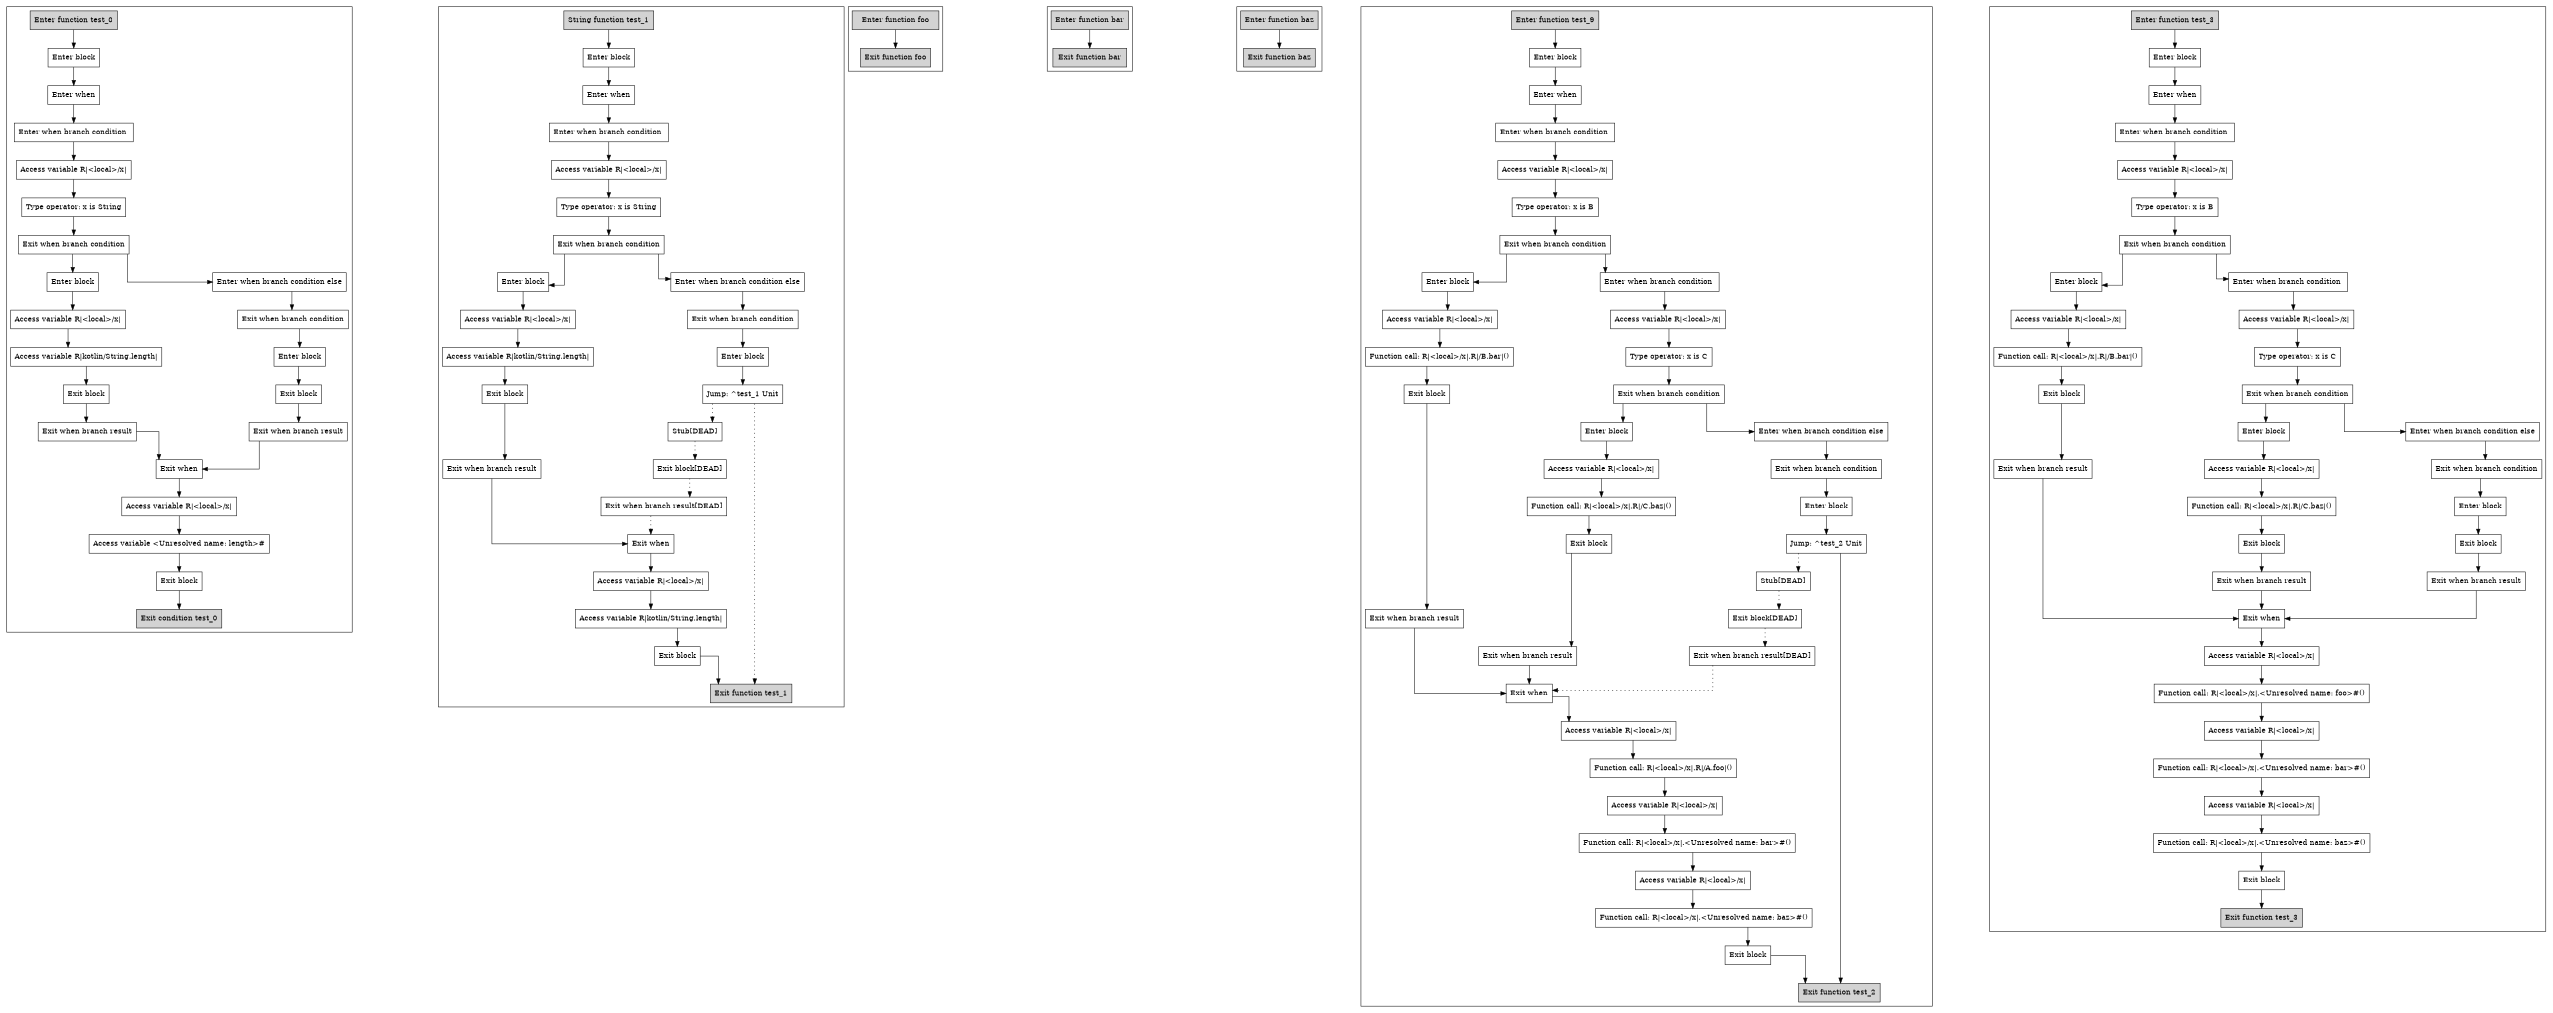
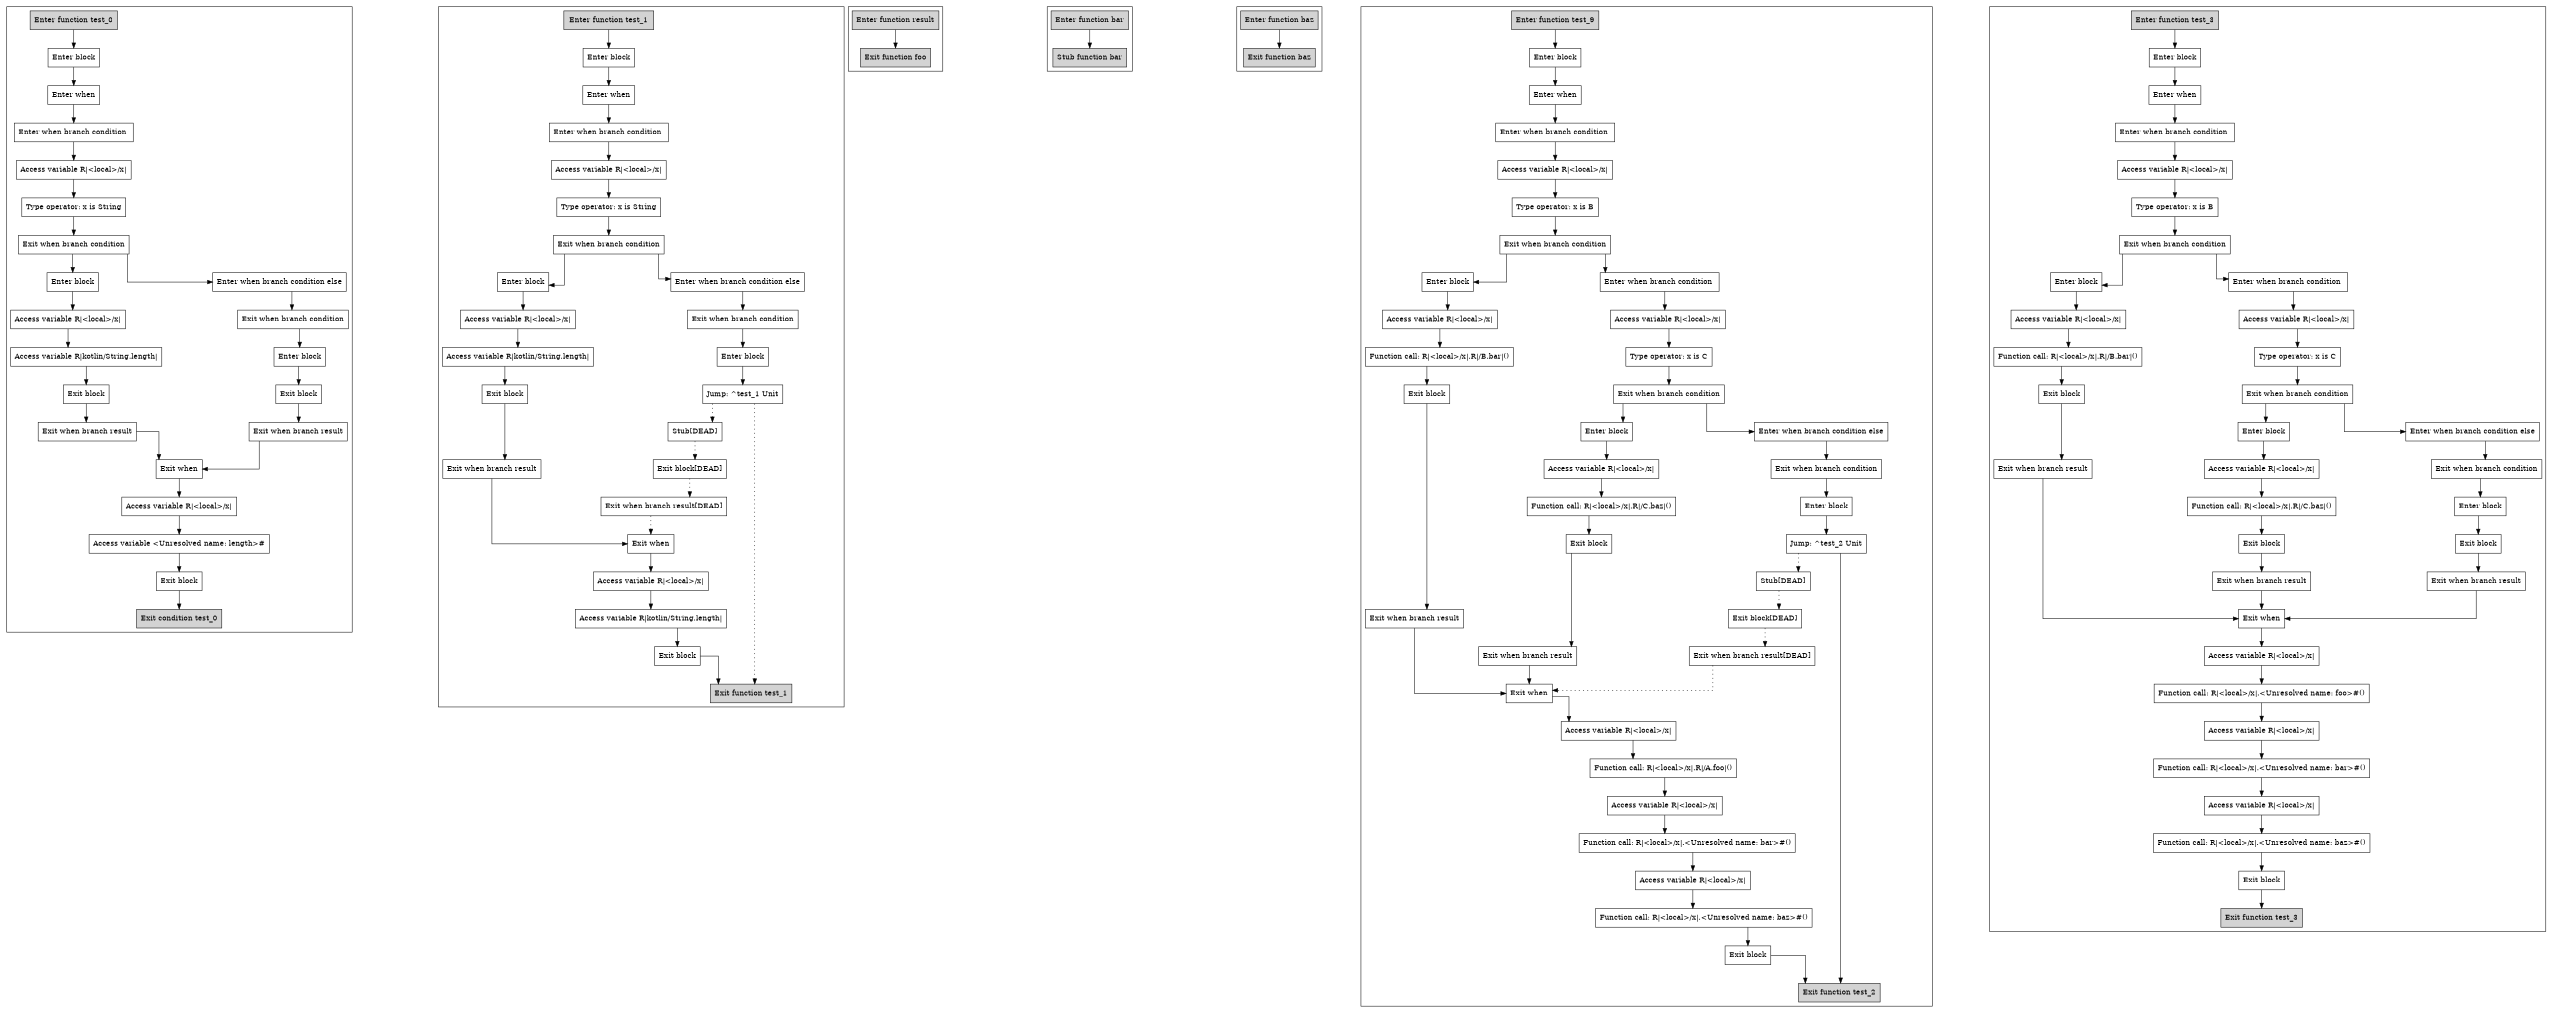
  digraph {
    nodesep=3
    splines=ortho
    node [shape=box]
    n1 [label="Enter function test_0" style=filled]
    n2 [label="Enter block"]
    n3 [label="Enter when"]
    n4 [label="Enter when branch condition "]
    n5 [label="Access variable R|<local>/x|"]
    n6 [label="Type operator: x is String"]
    n7 [label="Exit when branch condition"]
    n8 [label="Enter block"]
    n9 [label="Enter when branch condition else"]
    n10 [label="Access variable R|<local>/x|"]
    n11 [label="Access variable R|kotlin/String.length|"]
    n12 [label="Exit block"]
    n13 [label="Exit when branch result"]
    n14 [label="Exit when"]
    n15 [label="Exit when branch condition"]
    n16 [label="Enter block"]
    n17 [label="Exit block"]
    n18 [label="Exit when branch result"]
    n19 [label="Access variable R|<local>/x|"]
    n20 [label="Access variable <Unresolved name: length>#"]
    n21 [label="Exit block"]
    n22 [label="Exit condition test_0" style=filled]
-   n23 [label="String function test_1" style=filled]
+   n23 [label="Enter function test_1" style=filled]
    n24 [label="Enter block"]
    n25 [label="Enter when"]
    n26 [label="Enter when branch condition "]
    n27 [label="Access variable R|<local>/x|"]
    n28 [label="Type operator: x is String"]
    n29 [label="Exit when branch condition"]
    n30 [label="Enter block"]
    n31 [label="Enter when branch condition else"]
    n32 [label="Access variable R|<local>/x|"]
    n33 [label="Access variable R|kotlin/String.length|"]
    n34 [label="Exit block"]
    n35 [label="Exit when branch result"]
    n36 [label="Exit when"]
    n37 [label="Exit when branch condition"]
    n38 [label="Enter block"]
    n39 [label="Jump: ^test_1 Unit"]
    n40 [label="Stub[DEAD]"]
    n41 [label="Exit function test_1" style=filled]
    n42 [label="Exit block[DEAD]"]
    n43 [label="Exit when branch result[DEAD]"]
    n44 [label="Access variable R|<local>/x|"]
    n45 [label="Access variable R|kotlin/String.length|"]
    n46 [label="Exit block"]
-   n47 [label="Enter function foo" style=filled]
+   n47 [label="Enter function result" style=filled]
    n48 [label="Exit function foo" style=filled]
    n49 [label="Enter function bar" style=filled]
-   n50 [label="Exit function bar" style=filled]
+   n50 [label="Stub function bar" style=filled]
    n51 [label="Enter function baz" style=filled]
    n52 [label="Exit function baz" style=filled]
    n53 [label="Enter function test_9" style=filled]
    n54 [label="Enter block"]
    n55 [label="Enter when"]
    n56 [label="Enter when branch condition "]
    n57 [label="Access variable R|<local>/x|"]
    n58 [label="Type operator: x is B"]
    n59 [label="Exit when branch condition"]
    n60 [label="Enter block"]
    n61 [label="Enter when branch condition "]
    n62 [label="Access variable R|<local>/x|"]
    n63 [label="Function call: R|<local>/x|.R|/B.bar|()"]
    n64 [label="Exit block"]
    n65 [label="Exit when branch result"]
    n66 [label="Exit when"]
    n67 [label="Access variable R|<local>/x|"]
    n68 [label="Type operator: x is C"]
    n69 [label="Exit when branch condition"]
    n70 [label="Enter block"]
    n71 [label="Enter when branch condition else"]
    n72 [label="Access variable R|<local>/x|"]
    n73 [label="Function call: R|<local>/x|.R|/C.baz|()"]
    n74 [label="Exit block"]
    n75 [label="Exit when branch result"]
    n76 [label="Exit when branch condition"]
    n77 [label="Enter block"]
    n78 [label="Jump: ^test_2 Unit"]
    n79 [label="Stub[DEAD]"]
    n80 [label="Exit function test_2" style=filled]
    n81 [label="Exit block[DEAD]"]
    n82 [label="Exit when branch result[DEAD]"]
    n83 [label="Access variable R|<local>/x|"]
    n84 [label="Function call: R|<local>/x|.R|/A.foo|()"]
    n85 [label="Access variable R|<local>/x|"]
    n86 [label="Function call: R|<local>/x|.<Unresolved name: bar>#()"]
    n87 [label="Access variable R|<local>/x|"]
    n88 [label="Function call: R|<local>/x|.<Unresolved name: baz>#()"]
    n89 [label="Exit block"]
    n90 [label="Enter function test_3" style=filled]
    n91 [label="Enter block"]
    n92 [label="Enter when"]
    n93 [label="Enter when branch condition "]
    n94 [label="Access variable R|<local>/x|"]
    n95 [label="Type operator: x is B"]
    n96 [label="Exit when branch condition"]
    n97 [label="Enter block"]
    n98 [label="Enter when branch condition "]
    n99 [label="Access variable R|<local>/x|"]
    n100 [label="Function call: R|<local>/x|.R|/B.bar|()"]
    n101 [label="Exit block"]
    n102 [label="Exit when branch result"]
    n103 [label="Exit when"]
    n104 [label="Access variable R|<local>/x|"]
    n105 [label="Type operator: x is C"]
    n106 [label="Exit when branch condition"]
    n107 [label="Enter block"]
    n108 [label="Enter when branch condition else"]
    n109 [label="Access variable R|<local>/x|"]
    n110 [label="Function call: R|<local>/x|.R|/C.baz|()"]
    n111 [label="Exit block"]
    n112 [label="Exit when branch result"]
    n113 [label="Exit when branch condition"]
    n114 [label="Enter block"]
    n115 [label="Exit block"]
    n116 [label="Exit when branch result"]
    n117 [label="Access variable R|<local>/x|"]
    n118 [label="Function call: R|<local>/x|.<Unresolved name: foo>#()"]
    n119 [label="Access variable R|<local>/x|"]
    n120 [label="Function call: R|<local>/x|.<Unresolved name: bar>#()"]
    n121 [label="Access variable R|<local>/x|"]
    n122 [label="Function call: R|<local>/x|.<Unresolved name: baz>#()"]
    n123 [label="Exit block"]
    n124 [label="Exit function test_3" style=filled]
    subgraph cluster_1 {
      n1
      n2
      n3
      n4
      n5
      n6
      n7
      n8
      n9
      n10
      n11
      n12
      n13
      n14
      n15
      n16
      n17
      n18
      n19
      n20
      n21
      n22
    }
    subgraph cluster_2 {
      n23
      n24
      n25
      n26
      n27
      n28
      n29
      n30
      n31
      n32
      n33
      n34
      n35
      n36
      n37
      n38
      n39
      n40
      n41
      n42
      n43
      n44
      n45
      n46
    }
    subgraph cluster_3 {
      n47
      n48
    }
    subgraph cluster_4 {
      n49
      n50
    }
    subgraph cluster_5 {
      n51
      n52
    }
    subgraph cluster_6 {
      n53
      n54
      n55
      n56
      n57
      n58
      n59
      n60
      n61
      n62
      n63
      n64
      n65
      n66
      n67
      n68
      n69
      n70
      n71
      n72
      n73
      n74
      n75
      n76
      n77
      n78
      n79
      n80
      n81
      n82
      n83
      n84
      n85
      n86
      n87
      n88
      n89
    }
    subgraph cluster_7 {
      n90
      n91
      n92
      n93
      n94
      n95
      n96
      n97
      n98
      n99
      n100
      n101
      n102
      n103
      n104
      n105
      n106
      n107
      n108
      n109
      n110
      n111
      n112
      n113
      n114
      n115
      n116
      n117
      n118
      n119
      n120
      n121
      n122
      n123
      n124
    }
    n1 -> n2
    n2 -> n3
    n3 -> n4
    n4 -> n5
    n5 -> n6
    n6 -> n7
    n7 -> n8
    n7 -> n9
    n8 -> n10
    n9 -> n15
    n10 -> n11
    n11 -> n12
    n12 -> n13
    n13 -> n14
    n14 -> n19
    n15 -> n16
    n16 -> n17
    n17 -> n18
    n18 -> n14
    n19 -> n20
    n20 -> n21
    n21 -> n22
    n23 -> n24
    n24 -> n25
    n25 -> n26
    n26 -> n27
    n27 -> n28
    n28 -> n29
    n29 -> n30
    n29 -> n31
    n30 -> n32
    n31 -> n37
    n32 -> n33
    n33 -> n34
    n34 -> n35
    n35 -> n36
    n36 -> n44
    n37 -> n38
    n38 -> n39
    n39 -> n40 [style=dotted]
    n39 -> n41 [style=dotted]
    n40 -> n42 [style=dotted]
    n42 -> n43 [style=dotted]
    n43 -> n36 [style=dotted]
    n44 -> n45
    n45 -> n46
    n46 -> n41
    n47 -> n48
    n49 -> n50
    n51 -> n52
    n53 -> n54
    n54 -> n55
    n55 -> n56
    n56 -> n57
    n57 -> n58
    n58 -> n59
    n59 -> n60
    n59 -> n61
    n60 -> n62
    n61 -> n67
    n62 -> n63
    n63 -> n64
    n64 -> n65
    n65 -> n66
    n66 -> n83
    n67 -> n68
    n68 -> n69
    n69 -> n70
    n69 -> n71
    n70 -> n72
    n71 -> n76
    n72 -> n73
    n73 -> n74
    n74 -> n75
    n75 -> n66
    n76 -> n77
    n77 -> n78
    n78 -> n79 [style=dotted]
    n78 -> n80
    n79 -> n81 [style=dotted]
    n81 -> n82 [style=dotted]
    n82 -> n66 [style=dotted]
    n83 -> n84
    n84 -> n85
    n85 -> n86
    n86 -> n87
    n87 -> n88
    n88 -> n89
    n89 -> n80
    n90 -> n91
    n91 -> n92
    n92 -> n93
    n93 -> n94
    n94 -> n95
    n95 -> n96
    n96 -> n97
    n96 -> n98
    n97 -> n99
    n98 -> n104
    n99 -> n100
    n100 -> n101
    n101 -> n102
    n102 -> n103
    n103 -> n117
    n104 -> n105
    n105 -> n106
    n106 -> n107
    n106 -> n108
    n107 -> n109
    n108 -> n113
    n109 -> n110
    n110 -> n111
    n111 -> n112
    n112 -> n103
    n113 -> n114
    n114 -> n115
    n115 -> n116
    n116 -> n103
    n117 -> n118
    n118 -> n119
    n119 -> n120
    n120 -> n121
    n121 -> n122
    n122 -> n123
    n123 -> n124
  }
